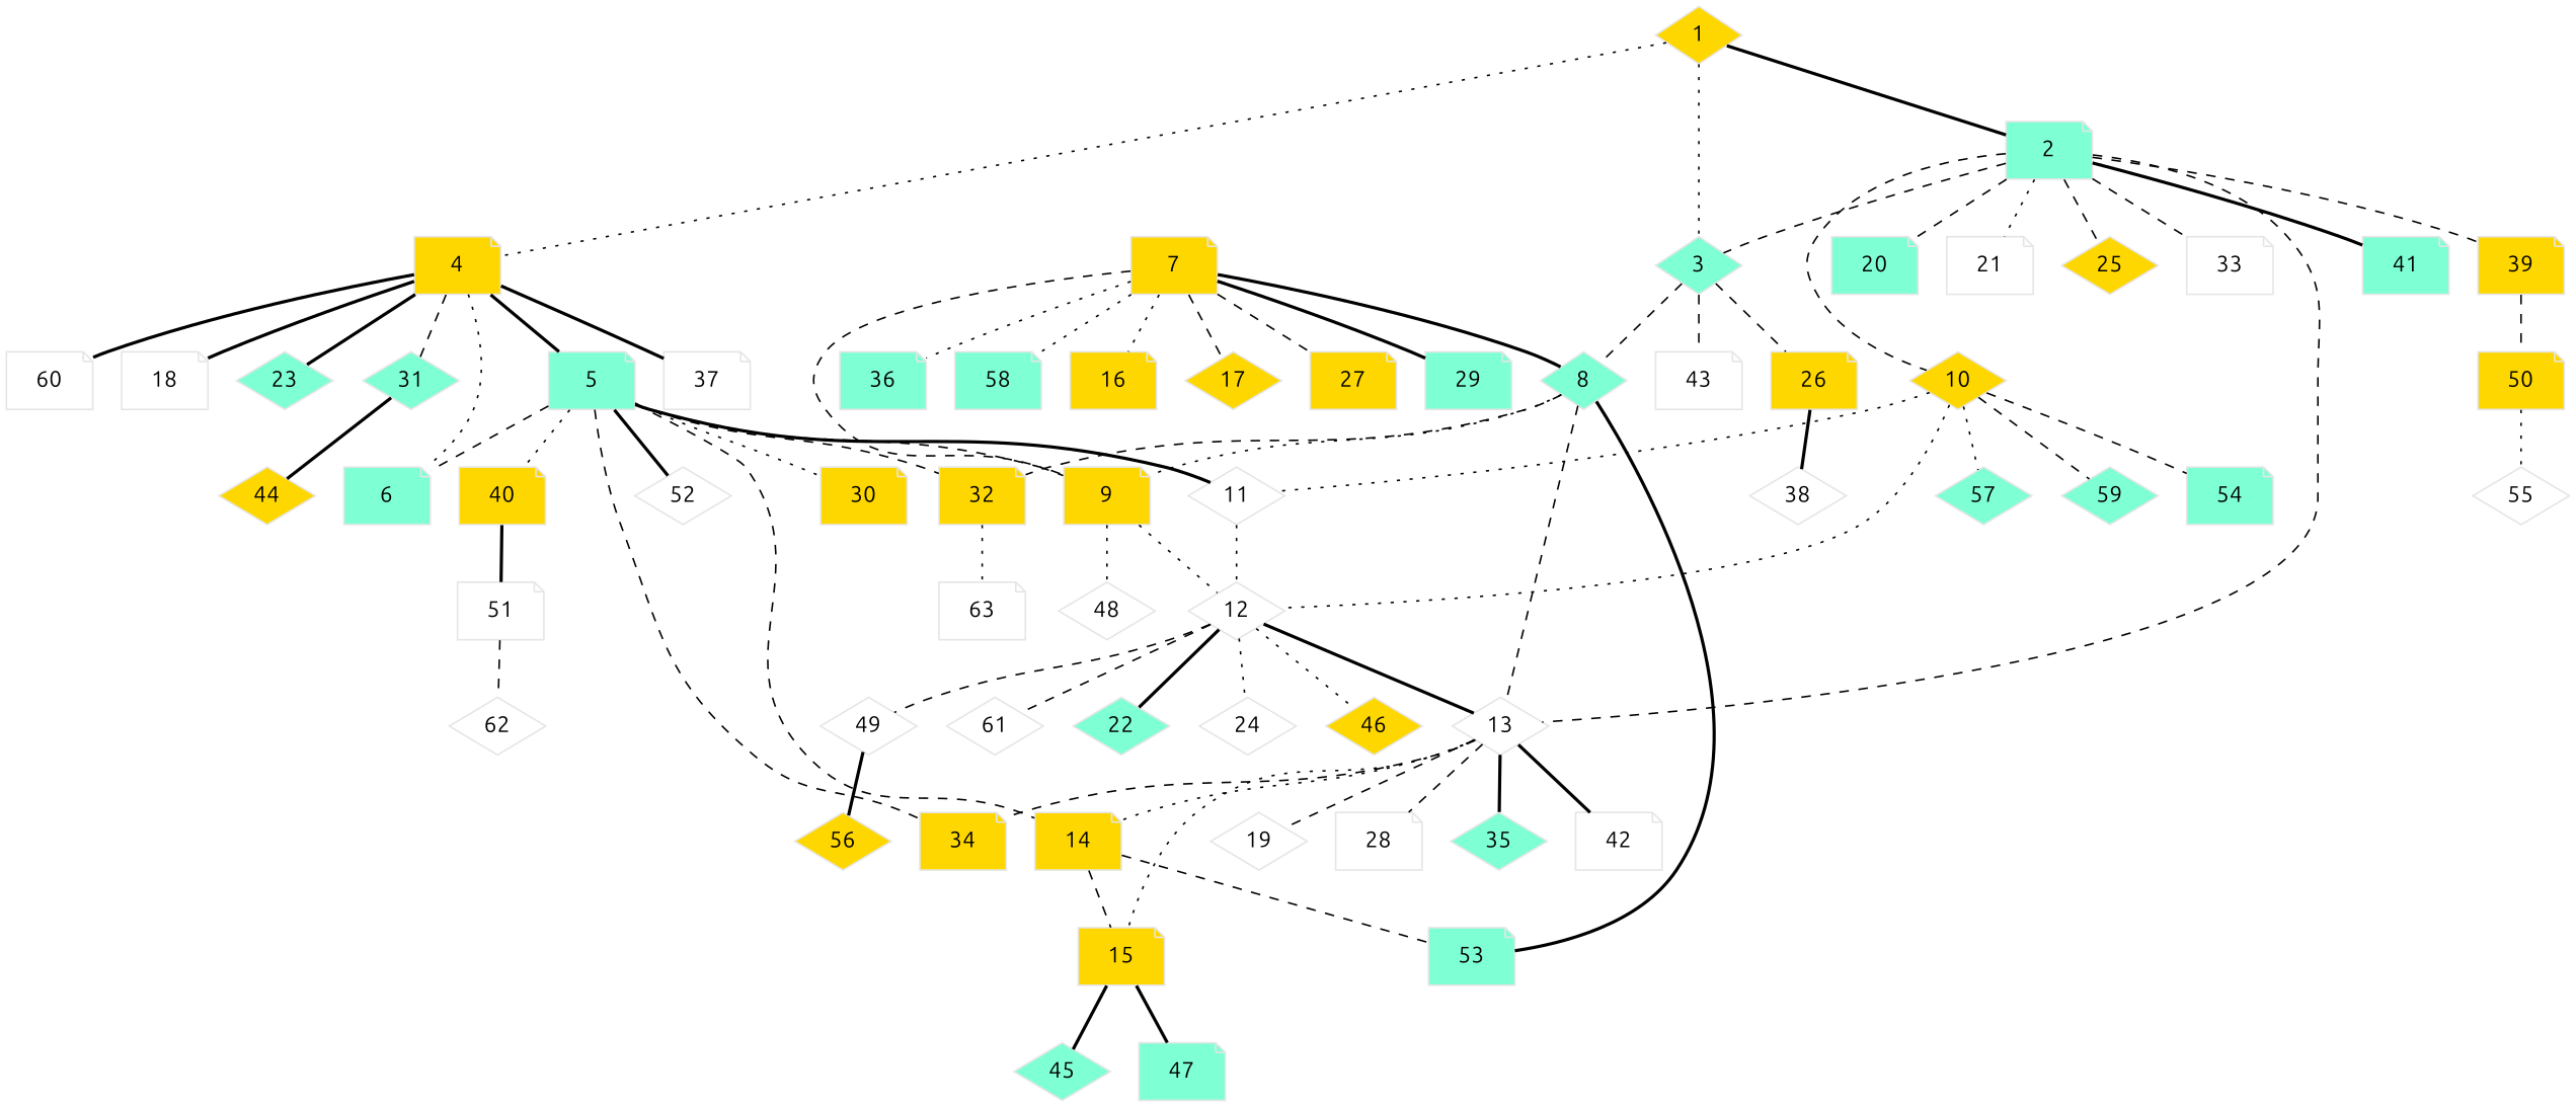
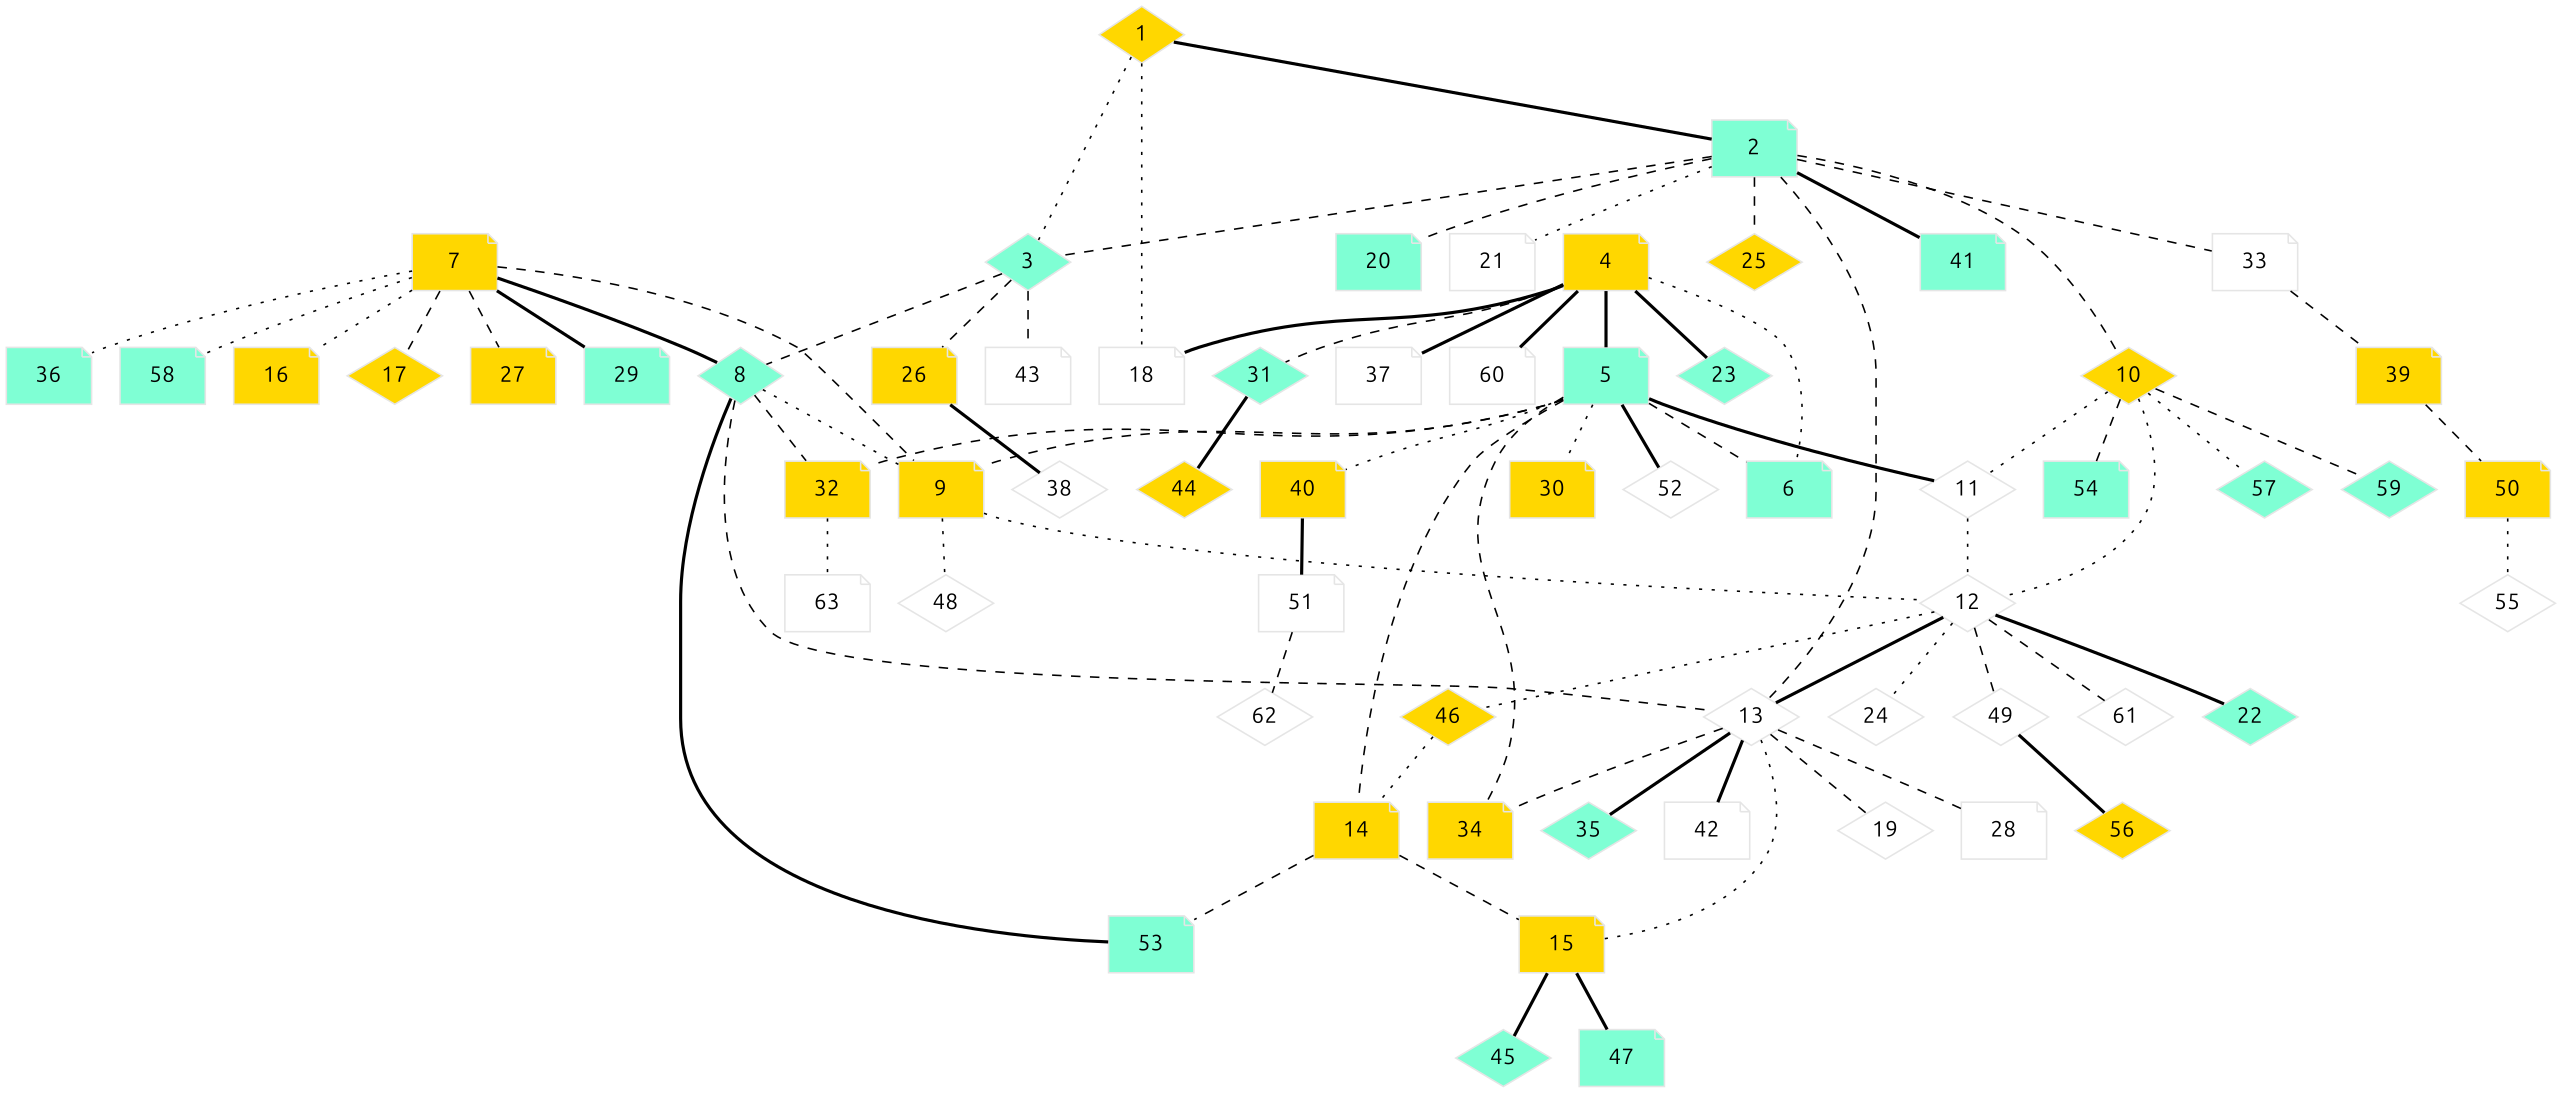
  graph {
    fontname=Ubuntu
    node [color=gray90 fillcolor=white fontname=Ubuntu shape=note style=filled]
    edge [fontname=Ubuntu style=dashed]
    1 [fillcolor=gold shape=diamond]
    2 [fillcolor=aquamarine]
    3 [fillcolor=aquamarine shape=diamond]
    4 [fillcolor=gold]
    10 [fillcolor=gold shape=diamond]
    13 [shape=diamond]
    20 [fillcolor=aquamarine]
    21
    25 [fillcolor=gold shape=diamond]
    33
    41 [fillcolor=aquamarine]
    8 [fillcolor=aquamarine shape=diamond]
    26 [fillcolor=gold]
    43
    5 [fillcolor=aquamarine]
    6 [fillcolor=aquamarine]
    18
    23 [fillcolor=aquamarine shape=diamond]
    31 [fillcolor=aquamarine shape=diamond]
    37
    60
    11 [shape=diamond]
    12 [shape=diamond]
    54 [fillcolor=aquamarine]
    57 [fillcolor=aquamarine shape=diamond]
    59 [fillcolor=aquamarine shape=diamond]
    14 [fillcolor=gold]
    34 [fillcolor=gold]
    15 [fillcolor=gold]
    19 [shape=diamond]
    28
    35 [fillcolor=aquamarine shape=diamond]
    42
    39 [fillcolor=gold]
    9 [fillcolor=gold]
    32 [fillcolor=gold]
    53 [fillcolor=aquamarine]
    38 [shape=diamond]
    30 [fillcolor=gold]
    40 [fillcolor=gold]
    52 [shape=diamond]
    44 [fillcolor=gold shape=diamond]
    48 [shape=diamond]
    63
    51
    7 [fillcolor=gold]
    16 [fillcolor=gold]
    17 [fillcolor=gold shape=diamond]
    27 [fillcolor=gold]
    29 [fillcolor=aquamarine]
    36 [fillcolor=aquamarine]
    58 [fillcolor=aquamarine]
    22 [fillcolor=aquamarine shape=diamond]
    24 [shape=diamond]
    46 [fillcolor=gold shape=diamond]
    49 [shape=diamond]
    61 [shape=diamond]
    56 [fillcolor=gold shape=diamond]
    45 [fillcolor=aquamarine shape=diamond]
    47 [fillcolor=aquamarine]
    50 [fillcolor=gold]
    55 [shape=diamond]
    62 [shape=diamond]
    1 -- 2 [style=bold]
    1 -- 3 [style=dotted]
-   1 -- 4 [style=dotted]
+   1 -- 18 [style=dotted]
    2 -- 3
    2 -- 10
    2 -- 13
    2 -- 20
    2 -- 21 [style=dotted]
    2 -- 25
    2 -- 33
    2 -- 41 [style=bold]
    3 -- 8
    3 -- 26
    3 -- 43
    4 -- 5 [style=bold]
    4 -- 6 [style=dotted]
    4 -- 18 [style=bold]
    4 -- 23 [style=bold]
    4 -- 31
    4 -- 37 [style=bold]
    4 -- 60 [style=bold]
    10 -- 11 [style=dotted]
    10 -- 12 [style=dotted]
    10 -- 54
    10 -- 57 [style=dotted]
    10 -- 59
-   13 -- 14 [style=dotted]
+   46 -- 14 [style=dotted]
    13 -- 34
    13 -- 15 [style=dotted]
    13 -- 19
    13 -- 28
    13 -- 35 [style=bold]
    13 -- 42 [style=bold]
-   2 -- 39
+   33 -- 39
    8 -- 13
    8 -- 9 [style=dotted]
    8 -- 32
    8 -- 53 [style=bold]
    26 -- 38 [style=bold]
    5 -- 6
    5 -- 11 [style=bold]
    5 -- 14
    5 -- 34
    5 -- 9
    5 -- 32
    5 -- 30 [style=dotted]
    5 -- 40 [style=dotted]
    5 -- 52 [style=bold]
    31 -- 44 [style=bold]
    11 -- 12 [style=dotted]
    12 -- 13 [style=bold]
    12 -- 22 [style=bold]
    12 -- 24 [style=dotted]
    12 -- 46 [style=dotted]
    12 -- 49
    12 -- 61
    14 -- 15
    14 -- 53
    15 -- 45 [style=bold]
    15 -- 47 [style=bold]
    39 -- 50
    9 -- 12 [style=dotted]
    9 -- 48 [style=dotted]
    32 -- 63 [style=dotted]
    40 -- 51 [style=bold]
    51 -- 62
    7 -- 8 [style=bold]
    7 -- 9
    7 -- 16 [style=dotted]
    7 -- 17
    7 -- 27
    7 -- 29 [style=bold]
    7 -- 36 [style=dotted]
    7 -- 58 [style=dotted]
    49 -- 56 [style=bold]
    50 -- 55 [style=dotted]
  }
